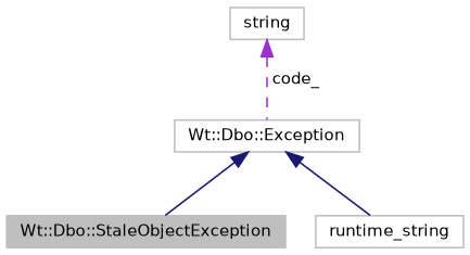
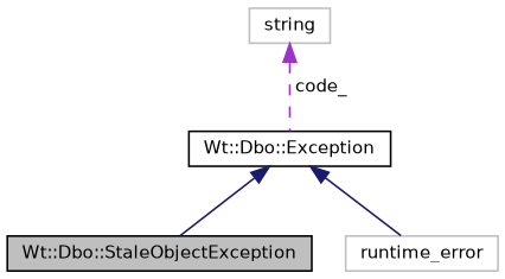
  digraph {
    node [color=black fillcolor=white fontname=Helvetica fontsize=10 shape=record style=filled]
    edge [color=midnightblue dir=back fontname=Helvetica fontsize=10 labelfontname=Helvetica labelfontsize=10 style=solid]
-   n1 [color=grey75 fillcolor=grey75 fontcolor=black height=0.2 label="Wt::Dbo::StaleObjectException" width=0.4]
-   n2 [color=grey75 height=0.2 label="Wt::Dbo::Exception" width=0.4]
-   n3 [color=grey75 height=0.2 label=runtime_string width=0.4]
+   n1 [fillcolor=grey75 fontcolor=black height=0.2 label="Wt::Dbo::StaleObjectException" width=0.4]
+   n2 [height=0.2 label="Wt::Dbo::Exception" width=0.4]
+   n3 [color=grey75 height=0.2 label=runtime_error width=0.4]
    n4 [color=grey75 height=0.2 label=string width=0.4]
    n2 -> n1
    n2 -> n3
    n4 -> n2 [color=darkorchid3 label=" code_" style=dashed]
  }
